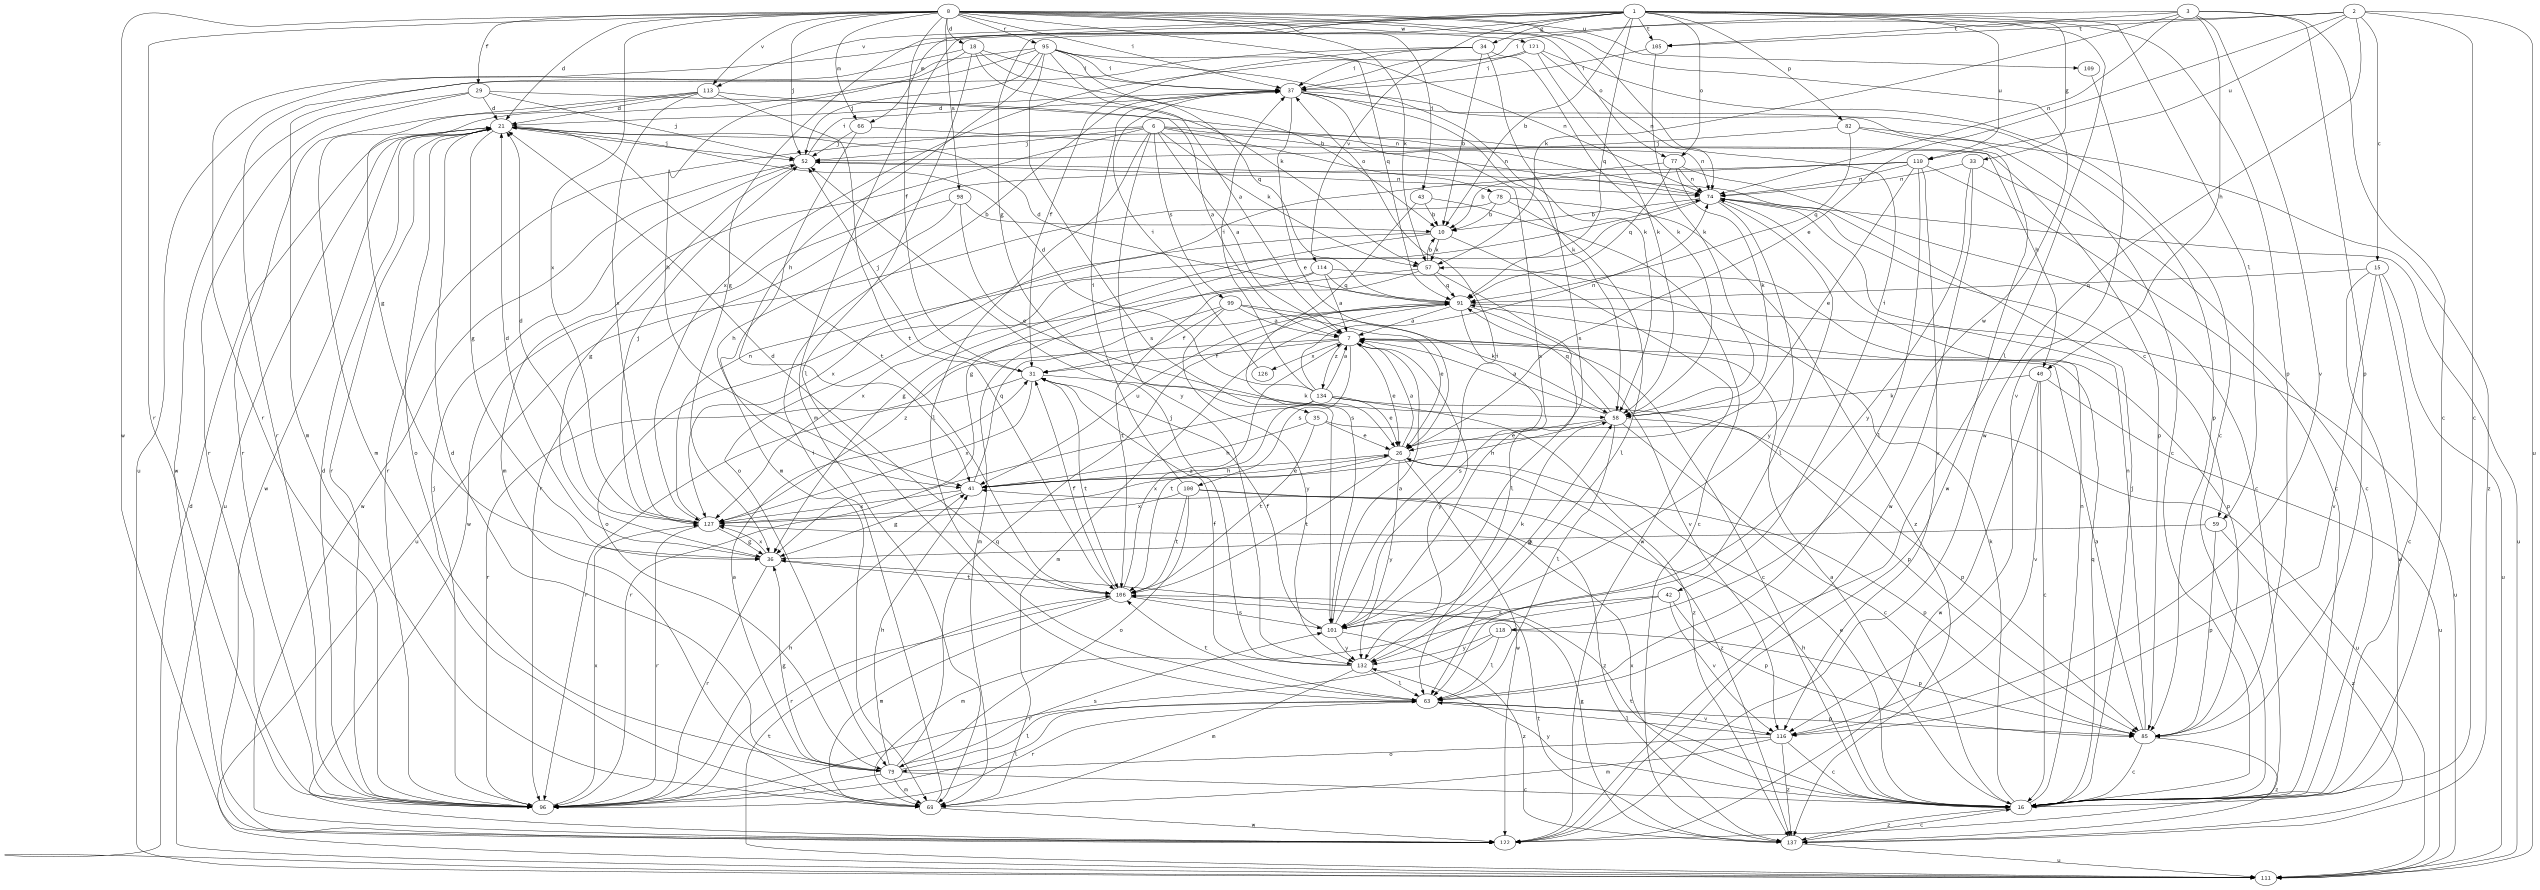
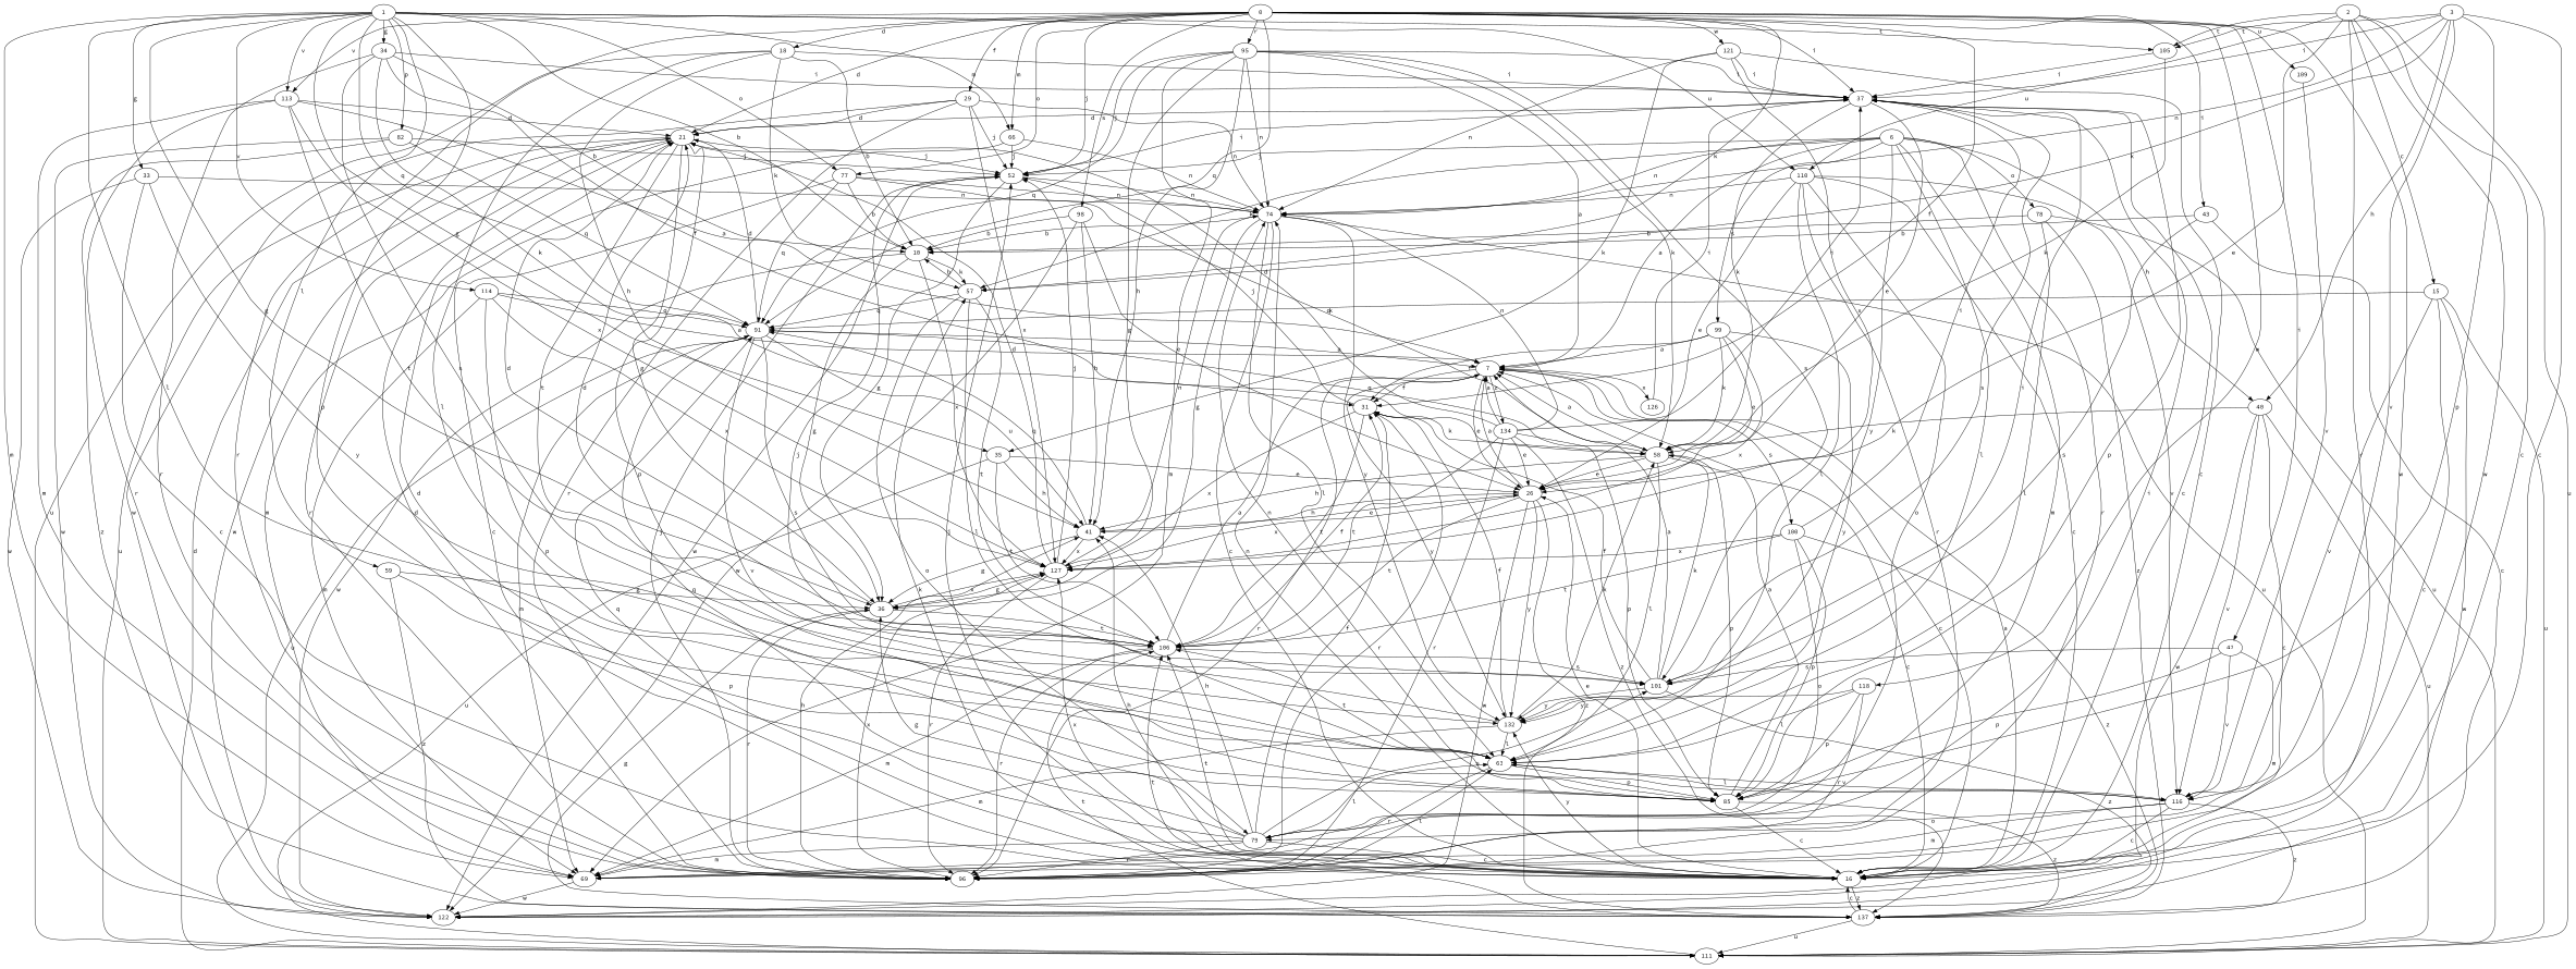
  strict digraph {
    fontname="Source Code Pro"
    node [fontname="Source Code Pro"]
    edge [fontname="Source Code Pro"]
    0
    18
    21
    29
    31
    42
    43
    n8 [label=37]
    52
    57
    66
    77
    91
    95
    96
    98
    109
    113
    118
    121
    122
    10
    63
    111
    41
    36
    85
    106
    79
    74
    127
    58
    69
    116
    101
    137
    16
    26
    n39 [label=7]
    132
    1
    33
    34
    35
    59
    82
    105
    110
    114
    2
    15
    3
    40
    n54 [label=6]
    78
    99
    100
    126
    134
    0 -> 18 [label=d]
    0 -> 21 [label=d]
    0 -> 29 [label=f]
    0 -> 31 [label=f]
    0 -> 42 [label=i]
    0 -> 43 [label=i]
    0 -> n8 [label=i]
    0 -> 52 [label=j]
    0 -> 57 [label=k]
    0 -> 66 [label=m]
    0 -> 77 [label=o]
    0 -> 91 [label=q]
    0 -> 95 [label=r]
    0 -> 96 [label=r]
    0 -> 98 [label=s]
    0 -> 109 [label=u]
    0 -> 113 [label=v]
    0 -> 118 [label=w]
    0 -> 121 [label=w]
    0 -> 122 [label=w]
    18 -> n8 [label=i]
    18 -> 57 [label=k]
    18 -> 10 [label=b]
    18 -> 63 [label=l]
    18 -> 111 [label=u]
    18 -> 41 [label=h]
    21 -> 52 [label=j]
    21 -> 96 [label=r]
    21 -> 122 [label=w]
    21 -> 111 [label=u]
    21 -> 36 [label=g]
    21 -> 85 [label=p]
    21 -> 106 [label=t]
-   21 -> 79 [label=o]
    29 -> 21 [label=d]
    29 -> 52 [label=j]
    29 -> 96 [label=r]
    29 -> 122 [label=w]
    29 -> 74 [label=n]
-   0 -> 127 [label=x]
+   29 -> 127 [label=x]
    31 -> 52 [label=j]
    31 -> 96 [label=r]
    31 -> 106 [label=t]
    31 -> 127 [label=x]
    31 -> 58 [label=k]
    42 -> 85 [label=p]
    42 -> 69 [label=m]
    42 -> 116 [label=v]
    42 -> 101 [label=s]
    43 -> 10 [label=b]
    43 -> 101 [label=s]
    43 -> 137 [label=c]
    n8 -> 21 [label=d]
    n8 -> 85 [label=p]
    n8 -> 58 [label=k]
    n8 -> 101 [label=s]
    n8 -> 16 [label=c]
    n8 -> 26 [label=e]
    52 -> n8 [label=i]
    52 -> 122 [label=w]
    52 -> 36 [label=g]
    52 -> 74 [label=n]
    57 -> 91 [label=q]
    57 -> 10 [label=b]
    57 -> 63 [label=l]
    57 -> 106 [label=t]
    57 -> 79 [label=o]
    66 -> 52 [label=j]
    66 -> 74 [label=n]
    66 -> 69 [label=m]
    77 -> 91 [label=q]
    77 -> 10 [label=b]
    77 -> 74 [label=n]
    77 -> 58 [label=k]
    77 -> 16 [label=c]
    91 -> 21 [label=d]
    91 -> 111 [label=u]
    91 -> 41 [label=u]
    91 -> 69 [label=m]
    91 -> 116 [label=v]
    91 -> 101 [label=s]
    91 -> n39 [label=a]
    95 -> n8 [label=i]
    95 -> 52 [label=j]
    95 -> 91 [label=q]
    95 -> 41 [label=h]
    95 -> 36 [label=g]
    95 -> 74 [label=n]
    95 -> 58 [label=k]
    95 -> 69 [label=m]
    95 -> 101 [label=s]
    95 -> n39 [label=a]
    96 -> 21 [label=d]
    96 -> 52 [label=j]
    96 -> 63 [label=l]
    96 -> 41 [label=h]
    96 -> 127 [label=x]
    98 -> 122 [label=w]
    98 -> 10 [label=b]
    98 -> 41 [label=h]
    98 -> 26 [label=e]
    109 -> 116 [label=v]
    113 -> 21 [label=d]
    113 -> 96 [label=r]
    113 -> 106 [label=t]
    113 -> 127 [label=x]
    113 -> 69 [label=m]
    113 -> n39 [label=a]
    118 -> 96 [label=r]
    118 -> 63 [label=l]
    118 -> 85 [label=p]
    118 -> 132 [label=y]
    121 -> n8 [label=i]
    121 -> 74 [label=n]
    121 -> 127 [label=x]
-   121 -> 58 [label=k]
+   121 -> 35 [label=k]
    121 -> 16 [label=c]
    10 -> 57 [label=k]
    10 -> 122 [label=w]
    10 -> 36 [label=g]
    10 -> 127 [label=x]
    63 -> 96 [label=r]
    63 -> 85 [label=p]
    63 -> 106 [label=t]
    63 -> 116 [label=v]
    111 -> 21 [label=d]
    111 -> 106 [label=t]
    41 -> 91 [label=q]
    41 -> 36 [label=g]
    41 -> 127 [label=x]
    41 -> 26 [label=e]
    36 -> 21 [label=d]
    36 -> 96 [label=r]
    36 -> 106 [label=t]
    36 -> 127 [label=x]
    85 -> 74 [label=n]
    85 -> 137 [label=z]
    85 -> 16 [label=c]
    85 -> n39 [label=a]
    106 -> 21 [label=d]
    106 -> 31 [label=f]
    106 -> 96 [label=r]
    106 -> 69 [label=m]
    106 -> 101 [label=s]
    106 -> n39 [label=a]
    79 -> 21 [label=d]
-   79 -> 31 [label=a]
+   79 -> 31 [label=f]
    79 -> 91 [label=q]
    79 -> 96 [label=r]
    79 -> 63 [label=l]
    79 -> 41 [label=h]
    79 -> 36 [label=g]
    79 -> 69 [label=m]
    79 -> 101 [label=s]
    79 -> 16 [label=c]
    74 -> 10 [label=b]
    74 -> 63 [label=l]
    74 -> 111 [label=u]
    74 -> 36 [label=g]
-   74 -> 59 [label=c]
+   74 -> 16 [label=c]
    74 -> 132 [label=y]
    127 -> 21 [label=d]
    127 -> 52 [label=j]
    127 -> 96 [label=r]
    127 -> 36 [label=g]
    127 -> 74 [label=n]
    58 -> 91 [label=q]
    58 -> 63 [label=l]
    58 -> 41 [label=h]
    58 -> 85 [label=p]
    58 -> 16 [label=c]
    58 -> 26 [label=e]
    58 -> n39 [label=a]
    69 -> n8 [label=i]
    69 -> 122 [label=w]
    116 -> 63 [label=l]
    116 -> 79 [label=o]
    116 -> 69 [label=m]
    116 -> 137 [label=z]
    116 -> 16 [label=c]
    101 -> 31 [label=f]
    101 -> n8 [label=i]
    101 -> 58 [label=k]
    101 -> 137 [label=z]
    101 -> n39 [label=a]
    101 -> 132 [label=y]
    137 -> 111 [label=u]
    137 -> 36 [label=g]
    137 -> 106 [label=t]
    137 -> 16 [label=c]
    16 -> 52 [label=j]
    16 -> 57 [label=k]
    16 -> 91 [label=q]
    16 -> 41 [label=h]
    16 -> 106 [label=t]
    16 -> 74 [label=n]
    16 -> 127 [label=x]
    16 -> 137 [label=z]
    16 -> 26 [label=e]
    16 -> n39 [label=a]
    16 -> 132 [label=y]
    26 -> 122 [label=w]
    26 -> 41 [label=h]
    26 -> 106 [label=t]
    26 -> 127 [label=x]
    26 -> 137 [label=z]
    26 -> n39 [label=a]
    26 -> 132 [label=y]
    n39 -> 31 [label=f]
    n39 -> 96 [label=r]
    n39 -> 16 [label=c]
    n39 -> 26 [label=e]
    n39 -> 132 [label=y]
    n39 -> 100 [label=s]
    n39 -> 126 [label=x]
    n39 -> 134 [label=z]
    132 -> 31 [label=f]
    132 -> 52 [label=j]
    132 -> 63 [label=l]
    132 -> 58 [label=k]
    132 -> 69 [label=m]
    1 -> 66 [label=m]
    1 -> 77 [label=o]
    1 -> 91 [label=q]
    1 -> 113 [label=v]
    1 -> 10 [label=b]
    1 -> 63 [label=l]
    1 -> 36 [label=g]
    1 -> 85 [label=p]
    1 -> 69 [label=m]
    1 -> 33 [label=g]
    1 -> 34 [label=g]
    1 -> 35 [label=g]
    1 -> 59 [label=l]
    1 -> 82 [label=p]
    1 -> 105 [label=t]
    1 -> 110 [label=u]
    1 -> 114 [label=v]
    33 -> 122 [label=w]
    33 -> 74 [label=n]
    33 -> 16 [label=c]
    33 -> 132 [label=y]
    34 -> 31 [label=f]
    34 -> n8 [label=i]
    34 -> 96 [label=r]
    34 -> 10 [label=b]
    34 -> 58 [label=k]
    34 -> 101 [label=s]
    35 -> 111 [label=u]
    35 -> 41 [label=h]
    35 -> 106 [label=t]
    35 -> 26 [label=e]
    59 -> 36 [label=g]
    59 -> 85 [label=p]
    59 -> 137 [label=z]
    82 -> 52 [label=j]
    82 -> 91 [label=q]
    82 -> 122 [label=w]
    82 -> 137 [label=z]
    105 -> n8 [label=i]
    105 -> 58 [label=k]
    110 -> 96 [label=r]
    110 -> 63 [label=l]
    110 -> 79 [label=o]
    110 -> 74 [label=n]
    110 -> 116 [label=v]
    110 -> 16 [label=c]
    110 -> 26 [label=e]
    114 -> 91 [label=q]
    114 -> 85 [label=p]
    114 -> 127 [label=x]
    114 -> 69 [label=m]
    114 -> n39 [label=a]
    2 -> 96 [label=r]
    2 -> 122 [label=w]
    2 -> 111 [label=u]
    2 -> 16 [label=c]
    2 -> 26 [label=e]
    2 -> 105 [label=t]
    2 -> 110 [label=u]
    2 -> 15 [label=c]
    15 -> 91 [label=q]
    15 -> 122 [label=w]
    15 -> 111 [label=u]
    15 -> 116 [label=v]
    15 -> 16 [label=c]
    3 -> n8 [label=i]
    3 -> 57 [label=k]
    3 -> 85 [label=p]
    3 -> 74 [label=n]
    3 -> 116 [label=v]
    3 -> 16 [label=c]
    3 -> 105 [label=t]
    3 -> 40 [label=h]
    40 -> 122 [label=w]
    40 -> 111 [label=u]
    40 -> 58 [label=k]
    40 -> 116 [label=v]
    40 -> 16 [label=c]
    n54 -> 52 [label=j]
    n54 -> 57 [label=k]
    n54 -> 96 [label=r]
    n54 -> 63 [label=l]
    n54 -> 74 [label=n]
    n54 -> 69 [label=m]
    n54 -> n39 [label=a]
    n54 -> 132 [label=y]
    n54 -> 40 [label=h]
    n54 -> 78 [label=o]
    n54 -> 99 [label=s]
    78 -> 10 [label=b]
    78 -> 63 [label=l]
    78 -> 111 [label=u]
    78 -> 137 [label=z]
    99 -> 31 [label=f]
-   99 -> 127 [label=z]
+   99 -> 127 [label=x]
    99 -> 58 [label=k]
    99 -> 26 [label=e]
    99 -> n39 [label=a]
    99 -> 132 [label=y]
    100 -> n8 [label=i]
    100 -> 85 [label=p]
    100 -> 106 [label=t]
    100 -> 79 [label=o]
    100 -> 127 [label=x]
    100 -> 137 [label=z]
    126 -> n8 [label=i]
    134 -> 21 [label=d]
    134 -> n8 [label=i]
    134 -> 96 [label=r]
    134 -> 85 [label=p]
    134 -> 106 [label=t]
    134 -> 74 [label=n]
    134 -> 137 [label=z]
    134 -> 26 [label=e]
    134 -> n39 [label=a]
  }
